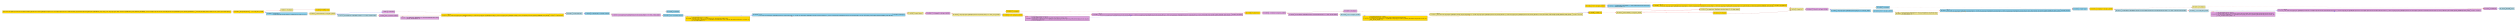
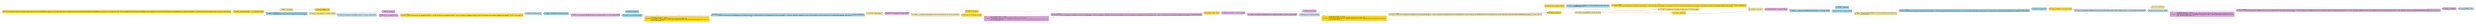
  digraph {
    fontname=Inter
    rankdir=LR
    node [fillcolor=gold fontname=Inter shape=record style=filled]
    edge [color=red fontname=Inter style=dashed]
    n1 [label="{0\:\ 0x0000|MTH_ENTER_BLOCK\l|if (r8 != null) goto L_0x0006\l}"]
    n2 [fillcolor=khaki label="{1\:\ 0x0002|r7.nullValue()\l}"]
    n3 [fillcolor=skyblue label="{3\:\ 0x0006|r7.beginObject()\lr7.name(com.google.firebase.analytics.FirebaseAnalytics.Param.LOCATION)\l}"]
    n4 [label="{2\:\ 0x0005|RETURN\l|return\l}"]
    n5 [fillcolor=khaki label="{4\:\ 0x0012|if (r8.rawLocation() != null) goto L_0x0018\l}"]
    n6 [fillcolor=plum label="{5\:\ 0x0014|r7.nullValue()\l}"]
    n7 [fillcolor=lightblue label="{6\:\ 0x0018|com.google.gson.TypeAdapter\<double[]\> r0 = r6.array__double_adapter\l}"]
    n8 [fillcolor=lightblue label="{10\:\ 0x002d|r7.name(\"bearings\")\l}"]
    n9 [fillcolor=plum label="{7\:\ 0x001a|if (r0 != null) goto L_0x0026\l}"]
    n10 [fillcolor=skyblue label="{11\:\ 0x0038|if (r8.bearings() != null) goto L_0x003e\l}"]
-   n11 [fillcolor=plum label="{8\:\ 0x001c|com.google.gson.TypeAdapter r0 = r6.gson.getAdapter(double[].class)\lr6.array__double_adapter = r0\l}"]
    n12 [label="{9\:\ 0x0026|PHI: r0 \l  PHI: (r0v39 com.google.gson.TypeAdapter\<double[]\>) = (r0v38 com.google.gson.TypeAdapter\<double[]\>), (r0v41 com.google.gson.TypeAdapter\<double[]\>) binds: [B:7:0x001a, B:8:0x001c] A[DONT_GENERATE, DONT_INLINE]\l|r0.write(r7, r8.rawLocation())\l}"]
    n13 [fillcolor=skyblue label="{12\:\ 0x003a|r7.nullValue()\l}"]
    n14 [fillcolor=plum label="{13\:\ 0x003e|com.google.gson.TypeAdapter\<java.util.List\<java.lang.Integer\>\> r0 = r6.list__integer_adapter\l}"]
    n15 [fillcolor=khaki label="{17\:\ 0x005d|r7.name(\"classes\")\l}"]
    n16 [fillcolor=skyblue label="{14\:\ 0x0040|if (r0 != null) goto L_0x0056\l}"]
    n17 [fillcolor=plum label="{18\:\ 0x0066|if (r8.classes() != null) goto L_0x006c\l}"]
    n18 [label="{15\:\ 0x0042|com.google.gson.Gson r0 = r6.gson\ljava.lang.reflect.Type[] r4 = new java.lang.reflect.Type[]\{java.lang.Integer.class\}\lcom.google.gson.TypeAdapter r0 = r0.getAdapter(com.google.gson.reflect.TypeToken.getParameterized(java.util.List.class, r4))\lr6.list__integer_adapter = r0\l}"]
    n19 [fillcolor=skyblue label="{16\:\ 0x0056|PHI: r0 \l  PHI: (r0v35 com.google.gson.TypeAdapter\<java.util.List\<java.lang.Integer\>\>) = (r0v34 com.google.gson.TypeAdapter\<java.util.List\<java.lang.Integer\>\>), (r0v37 com.google.gson.TypeAdapter\<java.util.List\<java.lang.Integer\>\>) binds: [B:14:0x0040, B:15:0x0042] A[DONT_GENERATE, DONT_INLINE]\l|r0.write(r7, r8.bearings())\l}"]
    n20 [label="{19\:\ 0x0068|r7.nullValue()\l}"]
    n21 [fillcolor=khaki label="{20\:\ 0x006c|com.google.gson.TypeAdapter\<java.util.List\<java.lang.String\>\> r0 = r6.list__string_adapter\l}"]
    n22 [label="{24\:\ 0x008b|r7.name(\"entry\")\l}"]
    n23 [label="{21\:\ 0x006e|if (r0 != null) goto L_0x0084\l}"]
    n24 [fillcolor=plum label="{25\:\ 0x0094|if (r8.entry() != null) goto L_0x009a\l}"]
    n25 [fillcolor=plum label="{22\:\ 0x0070|com.google.gson.Gson r0 = r6.gson\ljava.lang.reflect.Type[] r4 = new java.lang.reflect.Type[]\{java.lang.String.class\}\lcom.google.gson.TypeAdapter r0 = r0.getAdapter(com.google.gson.reflect.TypeToken.getParameterized(java.util.List.class, r4))\lr6.list__string_adapter = r0\l}"]
    n26 [fillcolor=plum label="{23\:\ 0x0084|PHI: r0 \l  PHI: (r0v31 com.google.gson.TypeAdapter\<java.util.List\<java.lang.String\>\>) = (r0v30 com.google.gson.TypeAdapter\<java.util.List\<java.lang.String\>\>), (r0v33 com.google.gson.TypeAdapter\<java.util.List\<java.lang.String\>\>) binds: [B:21:0x006e, B:22:0x0070] A[DONT_GENERATE, DONT_INLINE]\l|r0.write(r7, r8.classes())\l}"]
    n27 [fillcolor=plum label="{26\:\ 0x0096|r7.nullValue()\l}"]
    n28 [fillcolor=plum label="{27\:\ 0x009a|com.google.gson.TypeAdapter\<java.util.List\<java.lang.Boolean\>\> r0 = r6.list__boolean_adapter\l}"]
    n29 [label="{31\:\ 0x00b9|r7.name(\"in\")\l}"]
    n30 [fillcolor=lightblue label="{28\:\ 0x009c|if (r0 != null) goto L_0x00b2\l}"]
    n31 [fillcolor=khaki label="{32\:\ 0x00c2|if (r8.mo18241in() != null) goto L_0x00c8\l}"]
    n32 [label="{29\:\ 0x009e|com.google.gson.Gson r0 = r6.gson\ljava.lang.reflect.Type[] r4 = new java.lang.reflect.Type[]\{java.lang.Boolean.class\}\lcom.google.gson.TypeAdapter r0 = r0.getAdapter(com.google.gson.reflect.TypeToken.getParameterized(java.util.List.class, r4))\lr6.list__boolean_adapter = r0\l}"]
    n33 [fillcolor=khaki label="{30\:\ 0x00b2|PHI: r0 \l  PHI: (r0v27 com.google.gson.TypeAdapter\<java.util.List\<java.lang.Boolean\>\>) = (r0v26 com.google.gson.TypeAdapter\<java.util.List\<java.lang.Boolean\>\>), (r0v29 com.google.gson.TypeAdapter\<java.util.List\<java.lang.Boolean\>\>) binds: [B:28:0x009c, B:29:0x009e] A[DONT_GENERATE, DONT_INLINE]\l|r0.write(r7, r8.entry())\l}"]
    n34 [label="{33\:\ 0x00c4|r7.nullValue()\l}"]
    n35 [fillcolor=khaki label="{34\:\ 0x00c8|com.google.gson.TypeAdapter\<java.lang.Integer\> r0 = r6.integer_adapter\l}"]
    n36 [fillcolor=khaki label="{38\:\ 0x00dd|r7.name(\"out\")\l}"]
    n37 [fillcolor=plum label="{39\:\ 0x00e6|if (r8.out() != null) goto L_0x00ec\l}"]
    n38 [label="{35\:\ 0x00ca|if (r0 != null) goto L_0x00d6\l}"]
    n39 [fillcolor=skyblue label="{36\:\ 0x00cc|com.google.gson.TypeAdapter r0 = r6.gson.getAdapter(java.lang.Integer.class)\lr6.integer_adapter = r0\l}"]
    n40 [label="{37\:\ 0x00d6|PHI: r0 \l  PHI: (r0v23 com.google.gson.TypeAdapter\<java.lang.Integer\>) = (r0v22 com.google.gson.TypeAdapter\<java.lang.Integer\>), (r0v25 com.google.gson.TypeAdapter\<java.lang.Integer\>) binds: [B:35:0x00ca, B:36:0x00cc] A[DONT_GENERATE, DONT_INLINE]\l|r0.write(r7, r8.mo18241in())\l}"]
    n41 [fillcolor=skyblue label="{40\:\ 0x00e8|r7.nullValue()\l}"]
    n42 [fillcolor=skyblue label="{41\:\ 0x00ec|com.google.gson.TypeAdapter\<java.lang.Integer\> r0 = r6.integer_adapter\l}"]
    n43 [fillcolor=skyblue label="{45\:\ 0x0101|r7.name(\"lanes\")\l}"]
    n44 [fillcolor=skyblue label="{42\:\ 0x00ee|if (r0 != null) goto L_0x00fa\l}"]
    n45 [label="{46\:\ 0x010a|if (r8.lanes() != null) goto L_0x0110\l}"]
    n46 [fillcolor=khaki label="{43\:\ 0x00f0|com.google.gson.TypeAdapter r0 = r6.gson.getAdapter(java.lang.Integer.class)\lr6.integer_adapter = r0\l}"]
    n47 [fillcolor=skyblue label="{44\:\ 0x00fa|PHI: r0 \l  PHI: (r0v19 com.google.gson.TypeAdapter\<java.lang.Integer\>) = (r0v18 com.google.gson.TypeAdapter\<java.lang.Integer\>), (r0v21 com.google.gson.TypeAdapter\<java.lang.Integer\>) binds: [B:42:0x00ee, B:43:0x00f0] A[DONT_GENERATE, DONT_INLINE]\l|r0.write(r7, r8.out())\l}"]
    n48 [fillcolor=khaki label="{47\:\ 0x010c|r7.nullValue()\l}"]
    n49 [fillcolor=lightblue label="{48\:\ 0x0110|com.google.gson.TypeAdapter\<java.util.List\<com.mapbox.api.directions.v5.models.IntersectionLanes\>\> r0 = r6.list__intersectionLanes_adapter\l}"]
    n50 [fillcolor=plum label="{52\:\ 0x012f|r7.endObject()\l}"]
    n51 [fillcolor=lightblue label="{49\:\ 0x0112|if (r0 != null) goto L_0x0128\l}"]
    n52 [fillcolor=lightblue label="{53\:\ 0x0132|RETURN\l|return\l}"]
    n53 [fillcolor=plum label="{50\:\ 0x0114|com.google.gson.Gson r0 = r6.gson\ljava.lang.reflect.Type[] r2 = new java.lang.reflect.Type[]\{com.mapbox.api.directions.p008v5.models.IntersectionLanes.class\}\lcom.google.gson.TypeAdapter r0 = r0.getAdapter(com.google.gson.reflect.TypeToken.getParameterized(java.util.List.class, r2))\lr6.list__intersectionLanes_adapter = r0\l}"]
    n54 [fillcolor=plum label="{51\:\ 0x0128|PHI: r0 \l  PHI: (r0v15 com.google.gson.TypeAdapter\<java.util.List\<com.mapbox.api.directions.v5.models.IntersectionLanes\>\>) = (r0v14 com.google.gson.TypeAdapter\<java.util.List\<com.mapbox.api.directions.v5.models.IntersectionLanes\>\>), (r0v17 com.google.gson.TypeAdapter\<java.util.List\<com.mapbox.api.directions.v5.models.IntersectionLanes\>\>) binds: [B:49:0x0112, B:50:0x0114] A[DONT_GENERATE, DONT_INLINE]\l|r0.write(r7, r8.lanes())\l}"]
    n55 [label="{public void com.mapbox.api.directions.v5.models.AutoValue_StepIntersection.GsonTypeAdapter.write((r6v0 'this' com.mapbox.api.directions.v5.models.AutoValue_StepIntersection$GsonTypeAdapter A[IMMUTABLE_TYPE, THIS]), (r7v0 com.google.gson.stream.JsonWriter A[IMMUTABLE_TYPE, METHOD_ARGUMENT]), (r8v0 com.mapbox.api.directions.v5.models.StepIntersection A[IMMUTABLE_TYPE, METHOD_ARGUMENT]))  | Annotation[SYSTEM, dalvik.annotation.Throws, \{value=[java.io.IOException]\}]\l}"]
    n1 -> n2 [style=solid]
    n1 -> n3 [color=blue]
    n2 -> n4 [color=brown style=solid]
    n3 -> n5 [color=darkorange style=solid]
    n5 -> n6 [color=blue style=solid]
    n5 -> n7 [color=blue style=dotted]
    n6 -> n8 [color=brown]
    n7 -> n9 [color=darkorange style=dotted]
    n8 -> n10 [color=blue style=dotted]
-   n9 -> n11 [color=brown style=dotted]
    n9 -> n12 [color=darkorange style=solid]
    n10 -> n13 [color=brown style=dotted]
    n10 -> n14 [color=brown]
-   n11 -> n12 [color=brown style=dotted]
    n12 -> n8 [color=brown style=dotted]
    n13 -> n15 [style=dotted]
    n14 -> n16
    n15 -> n17
    n16 -> n18 [color=darkorange style=dotted]
    n16 -> n19 [color=blue style=solid]
    n17 -> n20 [color=darkorange style=dotted]
    n17 -> n21 [style=dotted]
    n18 -> n19 [color=brown style=dotted]
    n19 -> n15 [color=darkorange style=dotted]
    n20 -> n22
    n21 -> n23 [color=blue style=solid]
    n22 -> n24
    n23 -> n25 [style=solid]
    n23 -> n26
    n24 -> n27 [color=brown style=solid]
    n24 -> n28 [style=dotted]
    n25 -> n26 [color=blue]
    n26 -> n22 [style=dotted]
    n27 -> n29
    n28 -> n30 [color=darkorange style=solid]
    n29 -> n31
    n30 -> n32 [color=blue style=dotted]
    n30 -> n33 [color=brown style=dotted]
    n31 -> n34 [style=solid]
    n31 -> n35 [color=brown]
    n32 -> n33 [color=darkorange style=solid]
    n33 -> n29 [color=blue style=solid]
    n34 -> n36 [color=brown style=solid]
    n36 -> n37 [color=brown]
    n37 -> n41 [color=darkorange]
    n37 -> n42 [color=blue]
    n38 -> n35 [style=solid]
    n38 -> n39 [color=blue]
    n38 -> n40
    n39 -> n40 [color=blue]
    n40 -> n36
    n41 -> n43 [color=brown style=dotted]
    n42 -> n44 [color=darkorange]
    n43 -> n45
    n44 -> n46 [color=brown]
    n44 -> n47 [style=dotted]
    n45 -> n48 [color=brown]
    n45 -> n49
    n46 -> n47 [color=darkorange style=solid]
    n47 -> n43 [color=brown style=dotted]
    n48 -> n50 [style=dotted]
    n49 -> n51 [style=solid]
    n50 -> n52 [color=blue style=dotted]
    n51 -> n53 [style=dotted]
    n51 -> n54 [color=blue]
    n53 -> n54 [color=blue style=dotted]
    n54 -> n50 [color=brown style=solid]
    n55 -> n1
  }
